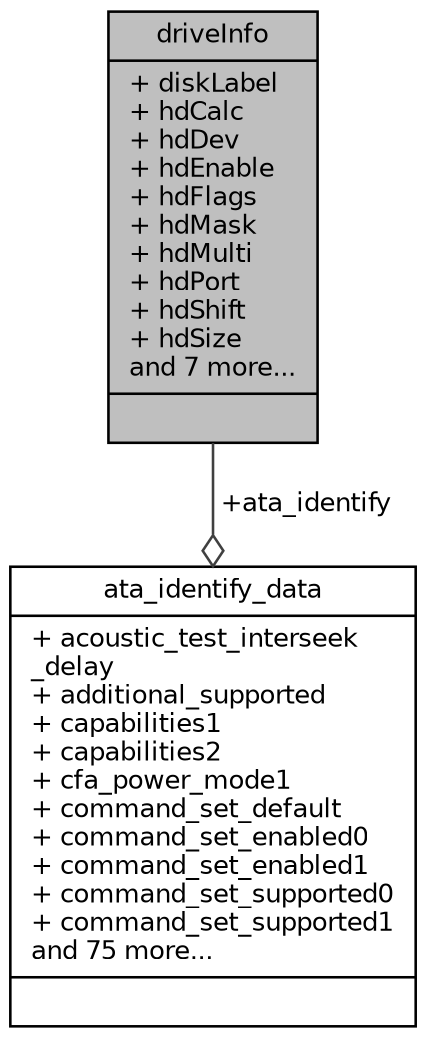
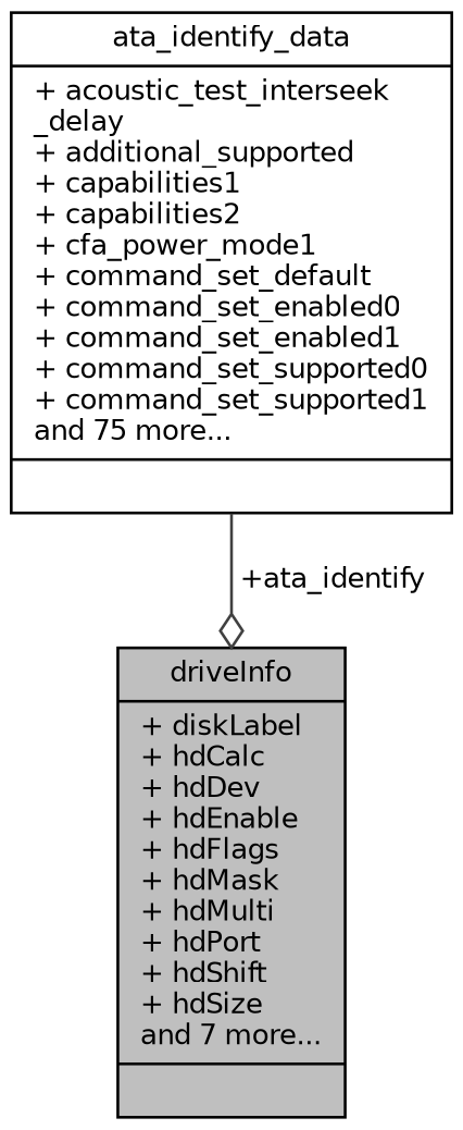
  digraph {
    node [color=black fontname=Helvetica fontsize=10 shape=record style=filled]
    n1 [fillcolor=grey75 fontcolor=black height=0.2 label="{driveInfo\n|+ diskLabel\l+ hdCalc\l+ hdDev\l+ hdEnable\l+ hdFlags\l+ hdMask\l+ hdMulti\l+ hdPort\l+ hdShift\l+ hdSize\land 7 more...\l|}" width=0.4]
    n2 [fillcolor=white height=0.2 label="{ata_identify_data\n|+ acoustic_test_interseek\l_delay\l+ additional_supported\l+ capabilities1\l+ capabilities2\l+ cfa_power_mode1\l+ command_set_default\l+ command_set_enabled0\l+ command_set_enabled1\l+ command_set_supported0\l+ command_set_supported1\land 75 more...\l|}" width=0.4]
-   n1 -> n2 [arrowhead=odiamond color=grey25 fontname=Helvetica fontsize=10 label=" +ata_identify" labelfontname=Helvetica labelfontsize=10 style=solid]
+   n2 -> n1 [arrowhead=odiamond color=grey25 fontname=Helvetica fontsize=10 label=" +ata_identify" labelfontname=Helvetica labelfontsize=10 style=solid]
  }
